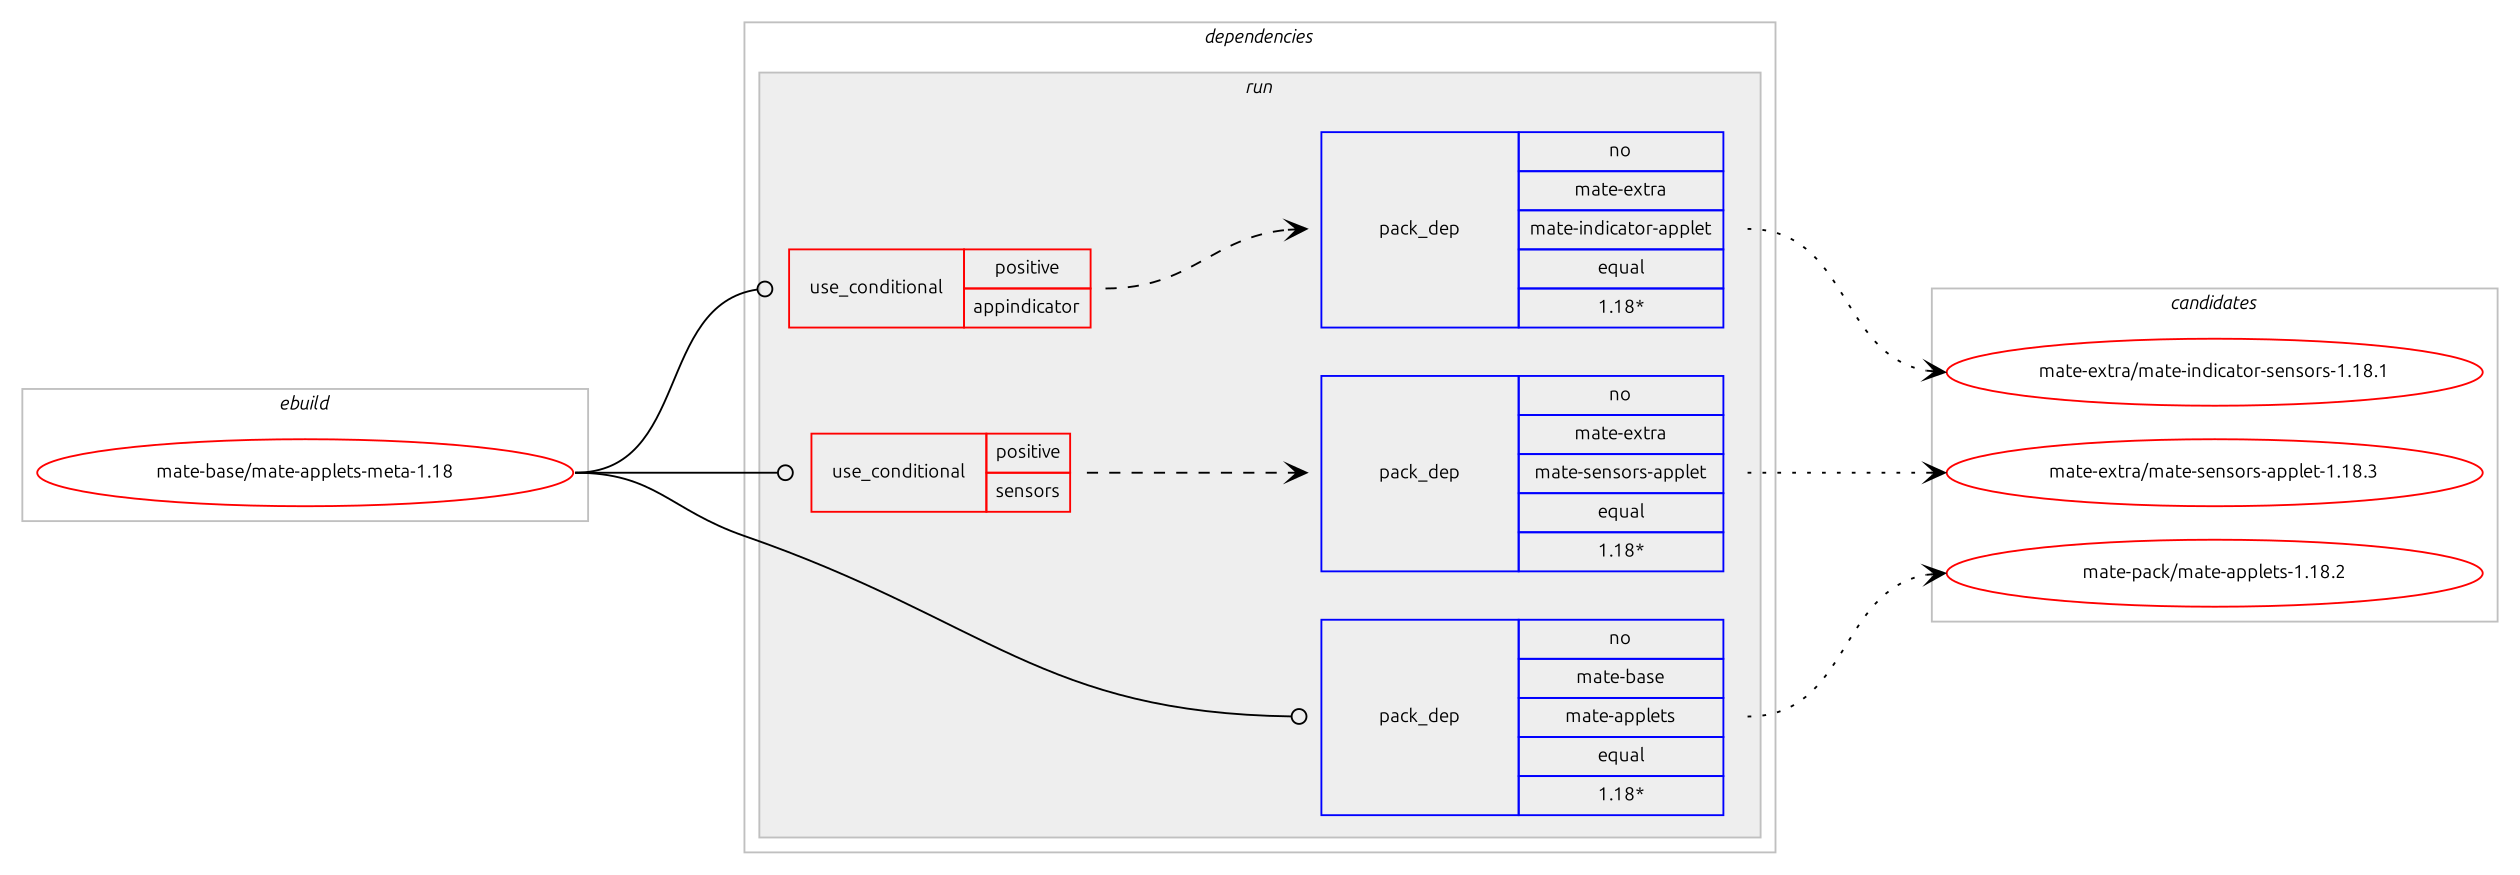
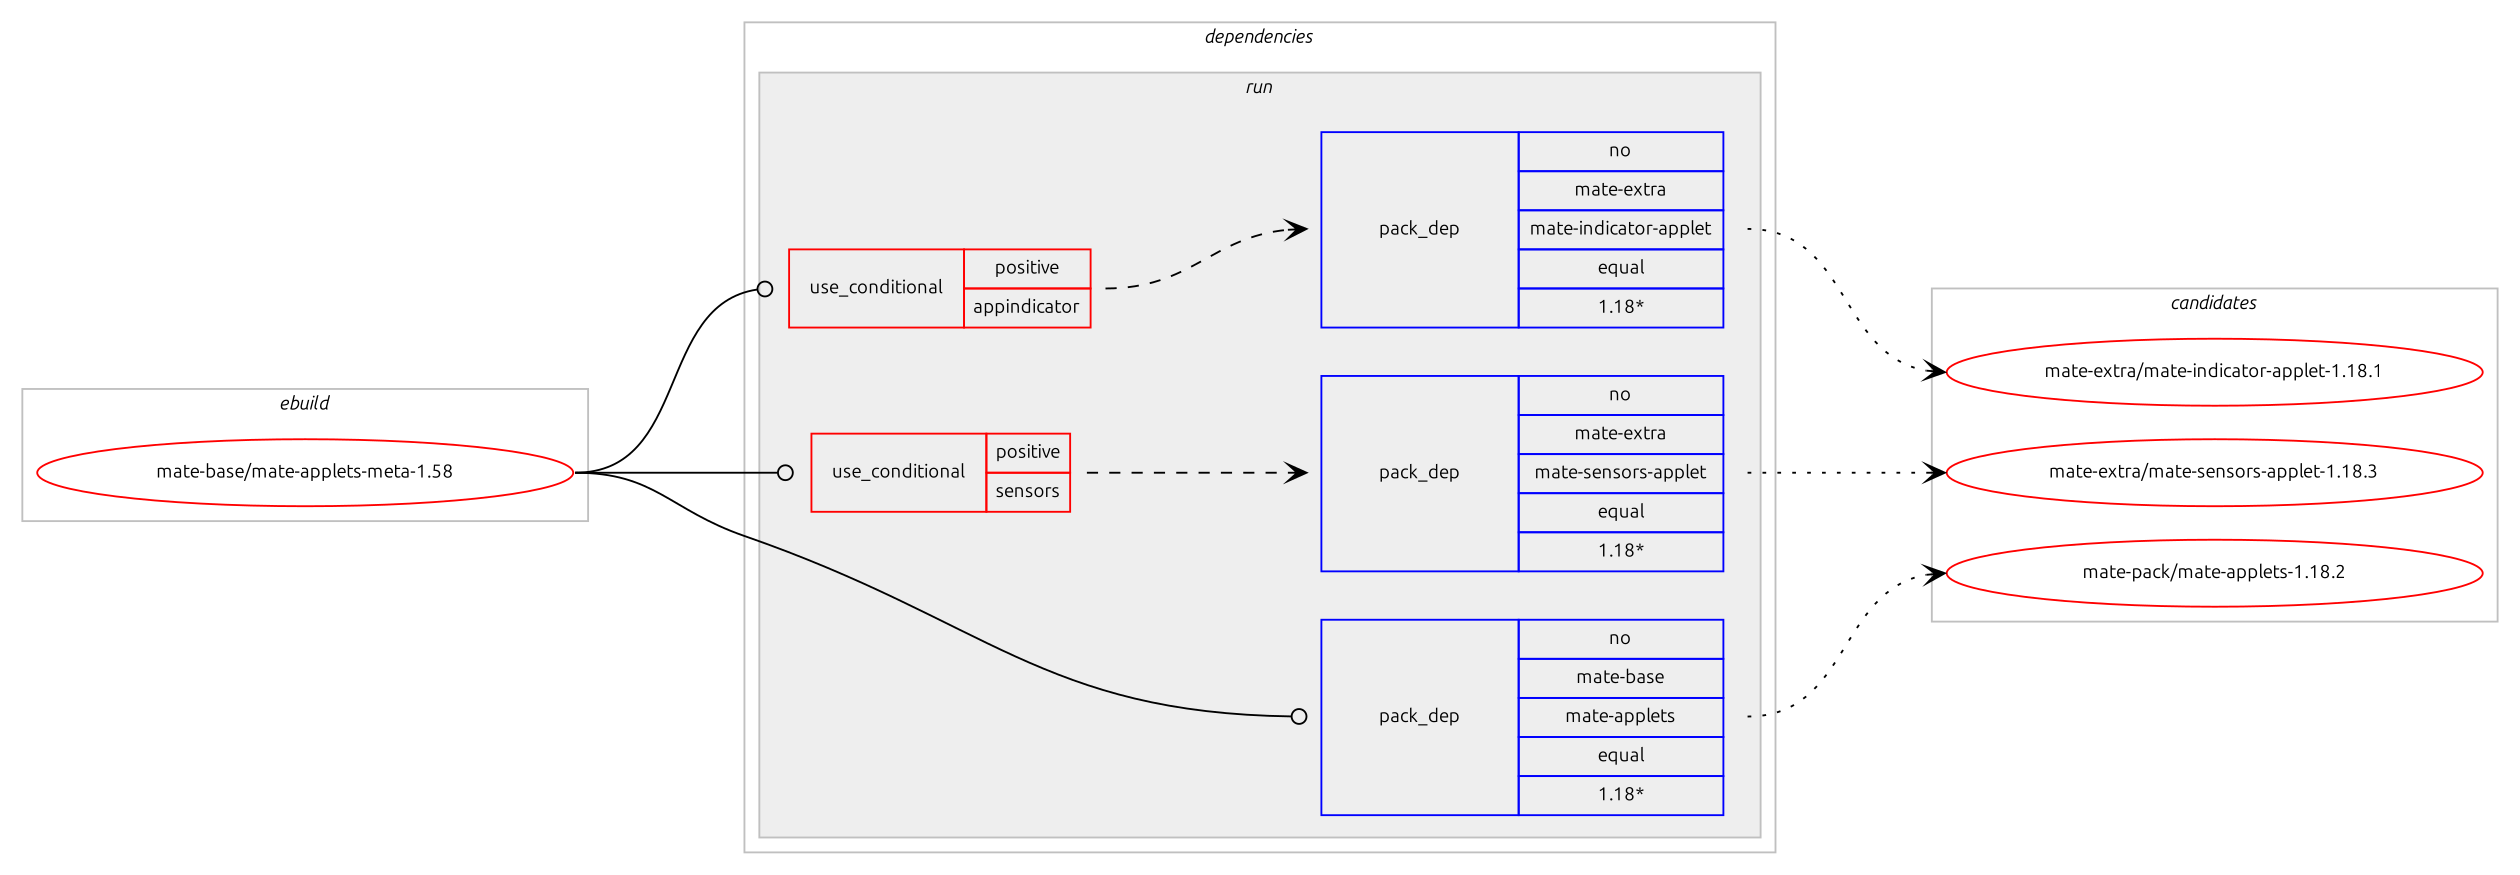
  digraph {
    compound=true
    concentrate=true
    fontname=Ubuntu
    fontsize=10
    newrank=true
    rankdir=LR
    ranksep=1.5
    node [color=red fontname=Ubuntu fontsize=10 shape=none]
    edge [arrowhead=vee fontname=Ubuntu headport=w style=solid tailport=e weight=20]
-   n1 [label="mate-base/mate-applets-meta-1.18" width=4 shape=""]
+   n1 [label="mate-base/mate-applets-meta-1.58" width=4 shape=""]
    n2 [color=blue label=<<TABLE BORDER="0" CELLBORDER="1" CELLSPACING="0" CELLPADDING="4" WIDTH="220"><TR><TD ROWSPAN="6" CELLPADDING="30">pack_dep</TD></TR><TR><TD WIDTH="110">no</TD></TR><TR><TD>mate-extra</TD></TR><TR><TD>mate-indicator-applet</TD></TR><TR><TD>equal</TD></TR><TR><TD>1.18*</TD></TR></TABLE>>]
    n3 [label=<<TABLE BORDER="0" CELLBORDER="1" CELLSPACING="0" CELLPADDING="4"><TR><TD ROWSPAN="3" CELLPADDING="10">use_conditional</TD></TR><TR><TD>positive</TD></TR><TR><TD>appindicator</TD></TR></TABLE>>]
    n4 [color=blue label=<<TABLE BORDER="0" CELLBORDER="1" CELLSPACING="0" CELLPADDING="4" WIDTH="220"><TR><TD ROWSPAN="6" CELLPADDING="30">pack_dep</TD></TR><TR><TD WIDTH="110">no</TD></TR><TR><TD>mate-extra</TD></TR><TR><TD>mate-sensors-applet</TD></TR><TR><TD>equal</TD></TR><TR><TD>1.18*</TD></TR></TABLE>>]
    n5 [label=<<TABLE BORDER="0" CELLBORDER="1" CELLSPACING="0" CELLPADDING="4"><TR><TD ROWSPAN="3" CELLPADDING="10">use_conditional</TD></TR><TR><TD>positive</TD></TR><TR><TD>sensors</TD></TR></TABLE>>]
    n6 [color=blue label=<<TABLE BORDER="0" CELLBORDER="1" CELLSPACING="0" CELLPADDING="4" WIDTH="220"><TR><TD ROWSPAN="6" CELLPADDING="30">pack_dep</TD></TR><TR><TD WIDTH="110">no</TD></TR><TR><TD>mate-base</TD></TR><TR><TD>mate-applets</TD></TR><TR><TD>equal</TD></TR><TR><TD>1.18*</TD></TR></TABLE>>]
-   n7 [label="mate-extra/mate-indicator-sensors-1.18.1" width=4 shape=""]
+   n7 [label="mate-extra/mate-indicator-applet-1.18.1" width=4 shape=""]
    n8 [label="mate-extra/mate-sensors-applet-1.18.3" width=4 shape=""]
    n9 [label="mate-pack/mate-applets-1.18.2" width=4 shape=""]
    subgraph cluster_1 {
      color=gray
      label=<<i>ebuild</i>>
      rank=same
      n1
    }
    subgraph cluster_2 {
      color=gray
      label=<<i>dependencies</i>>
      subgraph cluster_3 {
        color=gray
        fillcolor="#eeeeee"
        label=<<i>compile</i>>
        style=filled
      }
      subgraph cluster_4 {
        color=gray
        fillcolor="#eeeeee"
        label=<<i>compile and run</i>>
        style=filled
      }
      subgraph cluster_5 {
        color=gray
        fillcolor="#eeeeee"
        label=<<i>run</i>>
        style=filled
        subgraph sub_6 {
          color=gray
          fillcolor="#eeeeee"
          label=<<i>run</i>>
          style=filled
          n3
          subgraph sub_7 {
            color=gray
            fillcolor="#eeeeee"
            label=<<i>run</i>>
            style=filled
            n2
          }
        }
        subgraph sub_8 {
          color=gray
          fillcolor="#eeeeee"
          label=<<i>run</i>>
          style=filled
          n5
          subgraph sub_9 {
            color=gray
            fillcolor="#eeeeee"
            label=<<i>run</i>>
            style=filled
            n4
          }
        }
        subgraph sub_10 {
          color=gray
          fillcolor="#eeeeee"
          label=<<i>run</i>>
          style=filled
          n6
        }
      }
    }
    subgraph cluster_11 {
      color=gray
      label=<<i>candidates</i>>
      rank=same
      subgraph sub_12 {
        color=black
        label=<<i>candidates</i>>
        nodesep=1
        rank=same
        n7
      }
      subgraph sub_13 {
        color=black
        label=<<i>candidates</i>>
        nodesep=1
        rank=same
        n8
      }
      subgraph sub_14 {
        color=black
        label=<<i>candidates</i>>
        nodesep=1
        rank=same
        n9
      }
    }
    n1 -> n3 [arrowhead=odot]
    n1 -> n5 [arrowhead=odot]
    n1 -> n6 [arrowhead=odot]
    n2 -> n7 [style=dotted weight=100]
    n3 -> n2 [style=dashed]
    n4 -> n8 [style=dotted weight=100]
    n5 -> n4 [style=dashed]
    n6 -> n9 [style=dotted weight=100]
  }
